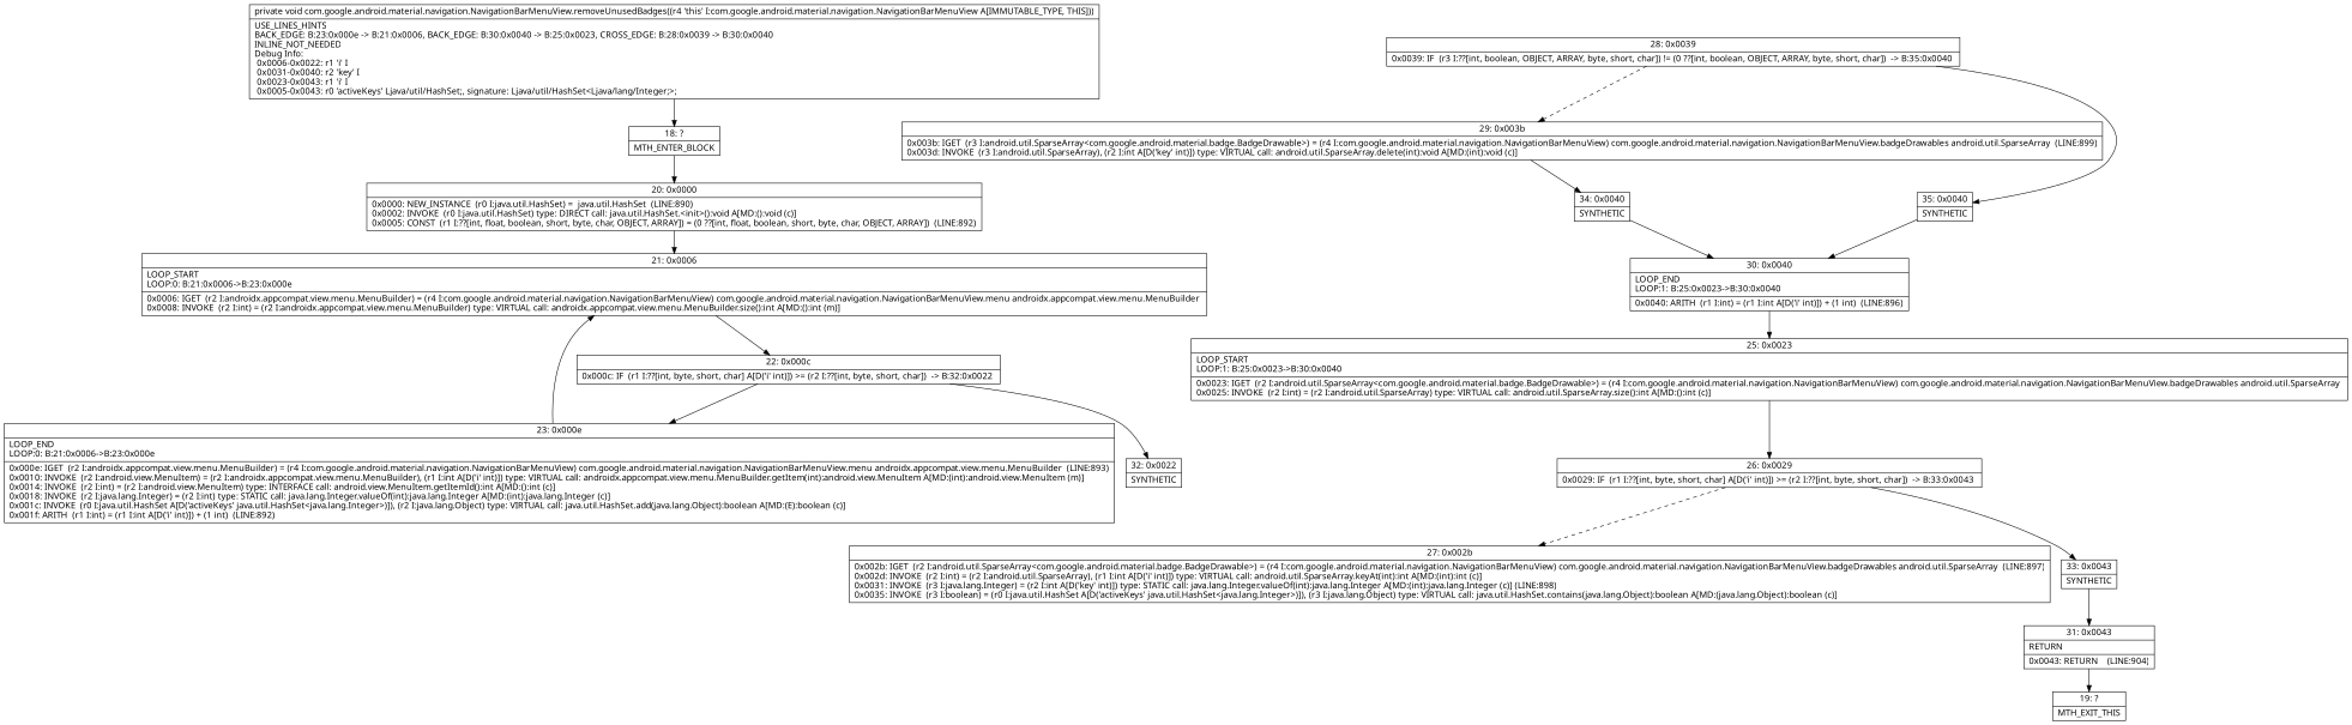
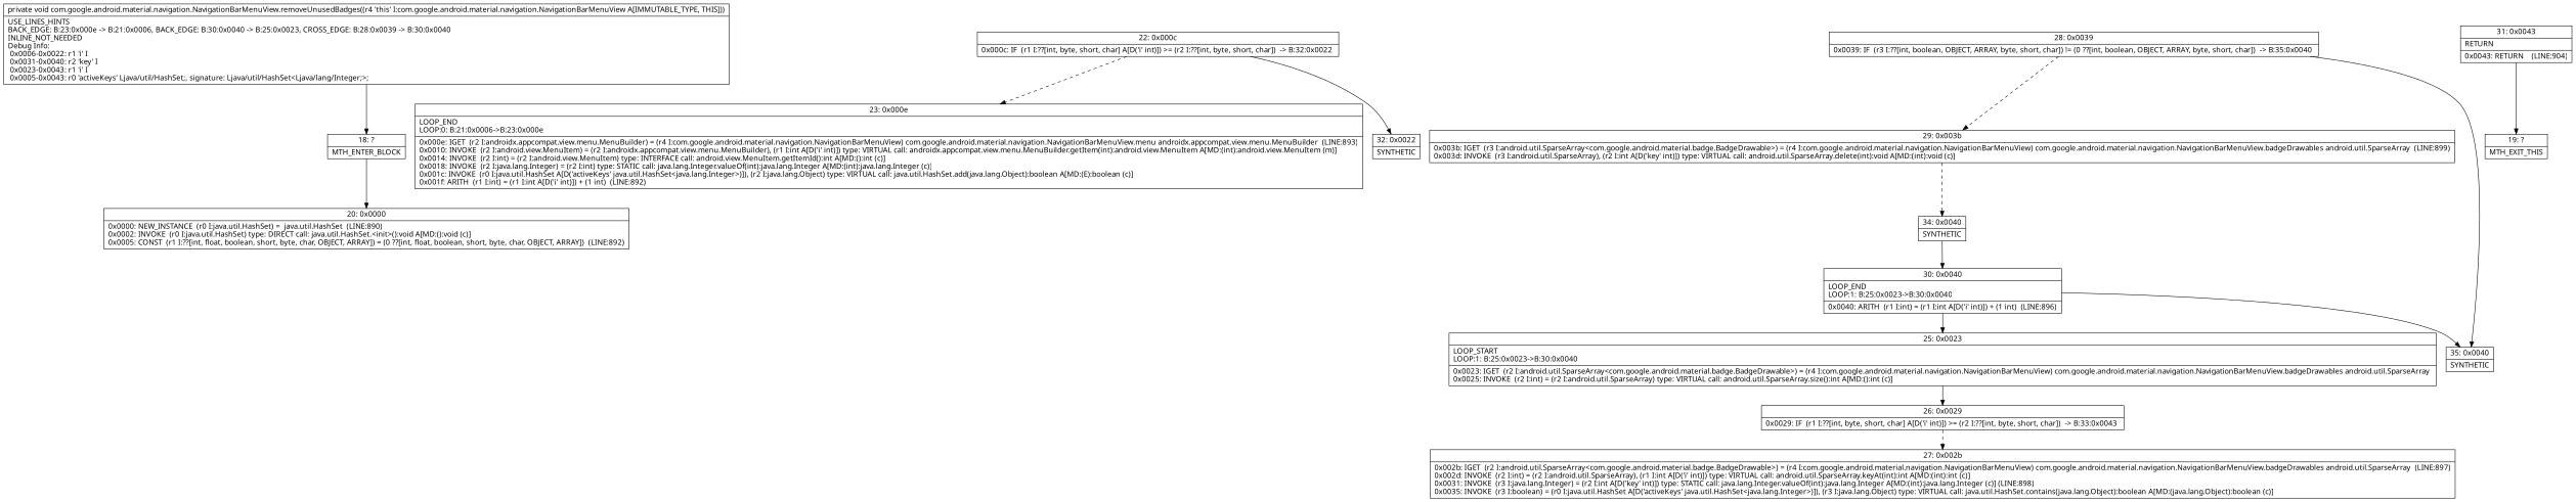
  digraph {
    fontname="Noto Sans"
    node [fontname="Noto Sans" shape=record]
    edge [fontname="Noto Sans"]
    n1 [label="{18\:\ ?|MTH_ENTER_BLOCK\l}"]
    n2 [label="{20\:\ 0x0000|0x0000: NEW_INSTANCE  (r0 I:java.util.HashSet) =  java.util.HashSet  (LINE:890)\l0x0002: INVOKE  (r0 I:java.util.HashSet) type: DIRECT call: java.util.HashSet.\<init\>():void A[MD:():void (c)]\l0x0005: CONST  (r1 I:??[int, float, boolean, short, byte, char, OBJECT, ARRAY]) = (0 ??[int, float, boolean, short, byte, char, OBJECT, ARRAY])  (LINE:892)\l}"]
-   n3 [label="{21\:\ 0x0006|LOOP_START\lLOOP:0: B:21:0x0006\-\>B:23:0x000e\l|0x0006: IGET  (r2 I:androidx.appcompat.view.menu.MenuBuilder) = (r4 I:com.google.android.material.navigation.NavigationBarMenuView) com.google.android.material.navigation.NavigationBarMenuView.menu androidx.appcompat.view.menu.MenuBuilder \l0x0008: INVOKE  (r2 I:int) = (r2 I:androidx.appcompat.view.menu.MenuBuilder) type: VIRTUAL call: androidx.appcompat.view.menu.MenuBuilder.size():int A[MD:():int (m)]\l}"]
    n4 [label="{22\:\ 0x000c|0x000c: IF  (r1 I:??[int, byte, short, char] A[D('i' int)]) \>= (r2 I:??[int, byte, short, char])  \-\> B:32:0x0022 \l}"]
    n5 [label="{23\:\ 0x000e|LOOP_END\lLOOP:0: B:21:0x0006\-\>B:23:0x000e\l|0x000e: IGET  (r2 I:androidx.appcompat.view.menu.MenuBuilder) = (r4 I:com.google.android.material.navigation.NavigationBarMenuView) com.google.android.material.navigation.NavigationBarMenuView.menu androidx.appcompat.view.menu.MenuBuilder  (LINE:893)\l0x0010: INVOKE  (r2 I:android.view.MenuItem) = (r2 I:androidx.appcompat.view.menu.MenuBuilder), (r1 I:int A[D('i' int)]) type: VIRTUAL call: androidx.appcompat.view.menu.MenuBuilder.getItem(int):android.view.MenuItem A[MD:(int):android.view.MenuItem (m)]\l0x0014: INVOKE  (r2 I:int) = (r2 I:android.view.MenuItem) type: INTERFACE call: android.view.MenuItem.getItemId():int A[MD:():int (c)]\l0x0018: INVOKE  (r2 I:java.lang.Integer) = (r2 I:int) type: STATIC call: java.lang.Integer.valueOf(int):java.lang.Integer A[MD:(int):java.lang.Integer (c)]\l0x001c: INVOKE  (r0 I:java.util.HashSet A[D('activeKeys' java.util.HashSet\<java.lang.Integer\>)]), (r2 I:java.lang.Object) type: VIRTUAL call: java.util.HashSet.add(java.lang.Object):boolean A[MD:(E):boolean (c)]\l0x001f: ARITH  (r1 I:int) = (r1 I:int A[D('i' int)]) + (1 int)  (LINE:892)\l}"]
    n6 [label="{32\:\ 0x0022|SYNTHETIC\l}"]
    n7 [label="{25\:\ 0x0023|LOOP_START\lLOOP:1: B:25:0x0023\-\>B:30:0x0040\l|0x0023: IGET  (r2 I:android.util.SparseArray\<com.google.android.material.badge.BadgeDrawable\>) = (r4 I:com.google.android.material.navigation.NavigationBarMenuView) com.google.android.material.navigation.NavigationBarMenuView.badgeDrawables android.util.SparseArray \l0x0025: INVOKE  (r2 I:int) = (r2 I:android.util.SparseArray) type: VIRTUAL call: android.util.SparseArray.size():int A[MD:():int (c)]\l}"]
    n8 [label="{26\:\ 0x0029|0x0029: IF  (r1 I:??[int, byte, short, char] A[D('i' int)]) \>= (r2 I:??[int, byte, short, char])  \-\> B:33:0x0043 \l}"]
    n9 [label="{27\:\ 0x002b|0x002b: IGET  (r2 I:android.util.SparseArray\<com.google.android.material.badge.BadgeDrawable\>) = (r4 I:com.google.android.material.navigation.NavigationBarMenuView) com.google.android.material.navigation.NavigationBarMenuView.badgeDrawables android.util.SparseArray  (LINE:897)\l0x002d: INVOKE  (r2 I:int) = (r2 I:android.util.SparseArray), (r1 I:int A[D('i' int)]) type: VIRTUAL call: android.util.SparseArray.keyAt(int):int A[MD:(int):int (c)]\l0x0031: INVOKE  (r3 I:java.lang.Integer) = (r2 I:int A[D('key' int)]) type: STATIC call: java.lang.Integer.valueOf(int):java.lang.Integer A[MD:(int):java.lang.Integer (c)] (LINE:898)\l0x0035: INVOKE  (r3 I:boolean) = (r0 I:java.util.HashSet A[D('activeKeys' java.util.HashSet\<java.lang.Integer\>)]), (r3 I:java.lang.Object) type: VIRTUAL call: java.util.HashSet.contains(java.lang.Object):boolean A[MD:(java.lang.Object):boolean (c)]\l}"]
-   n10 [label="{33\:\ 0x0043|SYNTHETIC\l}"]
    n11 [label="{31\:\ 0x0043|RETURN\l|0x0043: RETURN    (LINE:904)\l}"]
    n12 [label="{28\:\ 0x0039|0x0039: IF  (r3 I:??[int, boolean, OBJECT, ARRAY, byte, short, char]) != (0 ??[int, boolean, OBJECT, ARRAY, byte, short, char])  \-\> B:35:0x0040 \l}"]
    n13 [label="{29\:\ 0x003b|0x003b: IGET  (r3 I:android.util.SparseArray\<com.google.android.material.badge.BadgeDrawable\>) = (r4 I:com.google.android.material.navigation.NavigationBarMenuView) com.google.android.material.navigation.NavigationBarMenuView.badgeDrawables android.util.SparseArray  (LINE:899)\l0x003d: INVOKE  (r3 I:android.util.SparseArray), (r2 I:int A[D('key' int)]) type: VIRTUAL call: android.util.SparseArray.delete(int):void A[MD:(int):void (c)]\l}"]
    n14 [label="{35\:\ 0x0040|SYNTHETIC\l}"]
    n15 [label="{34\:\ 0x0040|SYNTHETIC\l}"]
    n16 [label="{30\:\ 0x0040|LOOP_END\lLOOP:1: B:25:0x0023\-\>B:30:0x0040\l|0x0040: ARITH  (r1 I:int) = (r1 I:int A[D('i' int)]) + (1 int)  (LINE:896)\l}"]
    n17 [label="{19\:\ ?|MTH_EXIT_THIS\l}"]
    n18 [label="{private void com.google.android.material.navigation.NavigationBarMenuView.removeUnusedBadges((r4 'this' I:com.google.android.material.navigation.NavigationBarMenuView A[IMMUTABLE_TYPE, THIS]))  | USE_LINES_HINTS\lBACK_EDGE: B:23:0x000e \-\> B:21:0x0006, BACK_EDGE: B:30:0x0040 \-\> B:25:0x0023, CROSS_EDGE: B:28:0x0039 \-\> B:30:0x0040\lINLINE_NOT_NEEDED\lDebug Info:\l  0x0006\-0x0022: r1 'i' I\l  0x0031\-0x0040: r2 'key' I\l  0x0023\-0x0043: r1 'i' I\l  0x0005\-0x0043: r0 'activeKeys' Ljava\/util\/HashSet;, signature: Ljava\/util\/HashSet\<Ljava\/lang\/Integer;\>;\l}"]
    n1 -> n2
-   n2 -> n3
-   n3 -> n4
-   n4 -> n5 [style=solid]
+   n4 -> n5 [style=dashed]
    n4 -> n6
-   n5 -> n3
    n7 -> n8
    n8 -> n9 [style=dashed]
-   n8 -> n10
-   n10 -> n11
    n11 -> n17
    n12 -> n13 [style=dashed]
    n12 -> n14
-   n13 -> n15
-   n14 -> n16
+   n13 -> n15 [style=dashed]
+   n16 -> n14
    n15 -> n16
    n16 -> n7
    n18 -> n1
  }
